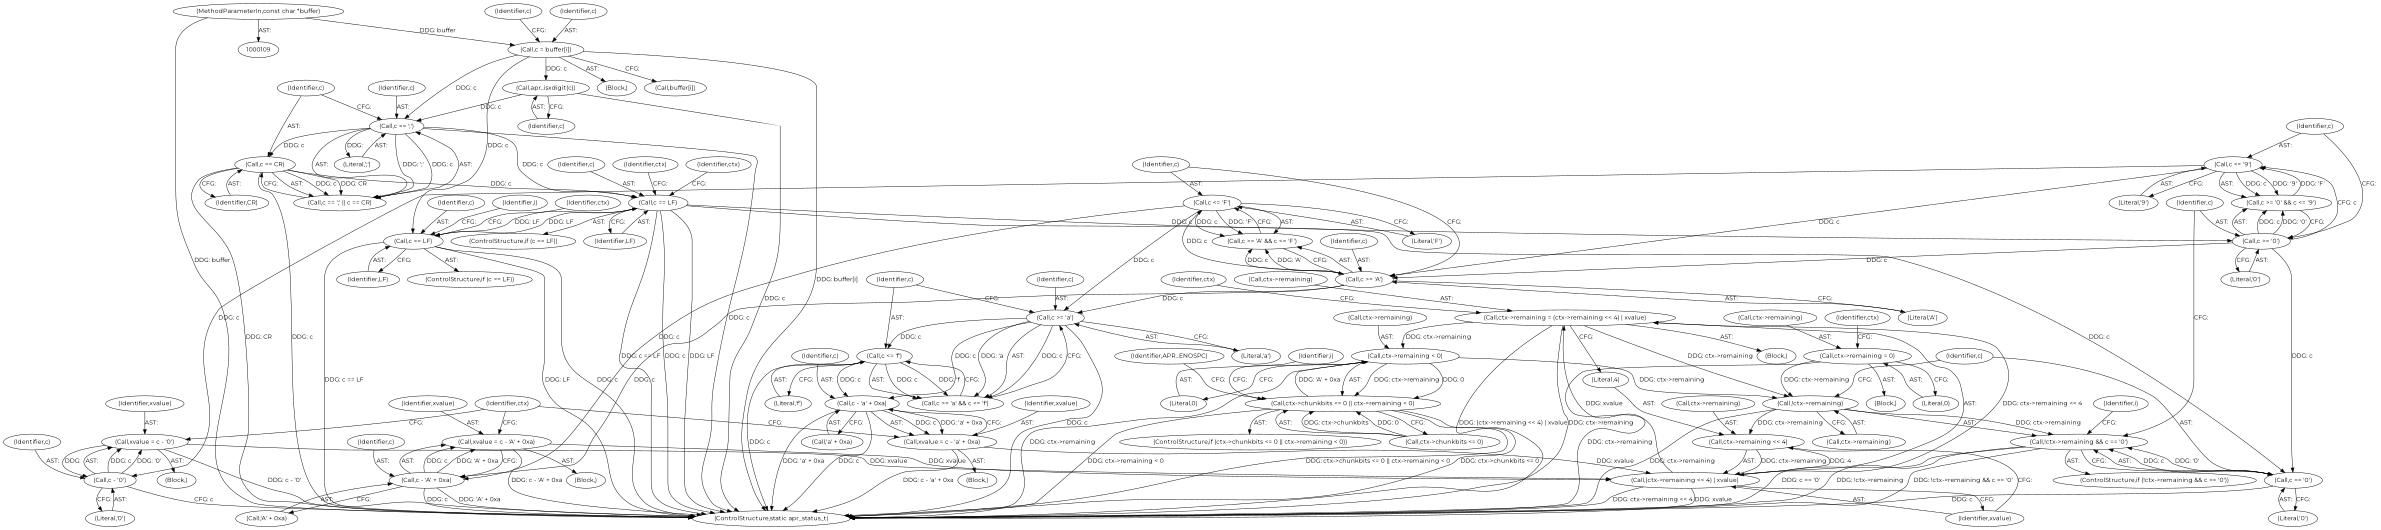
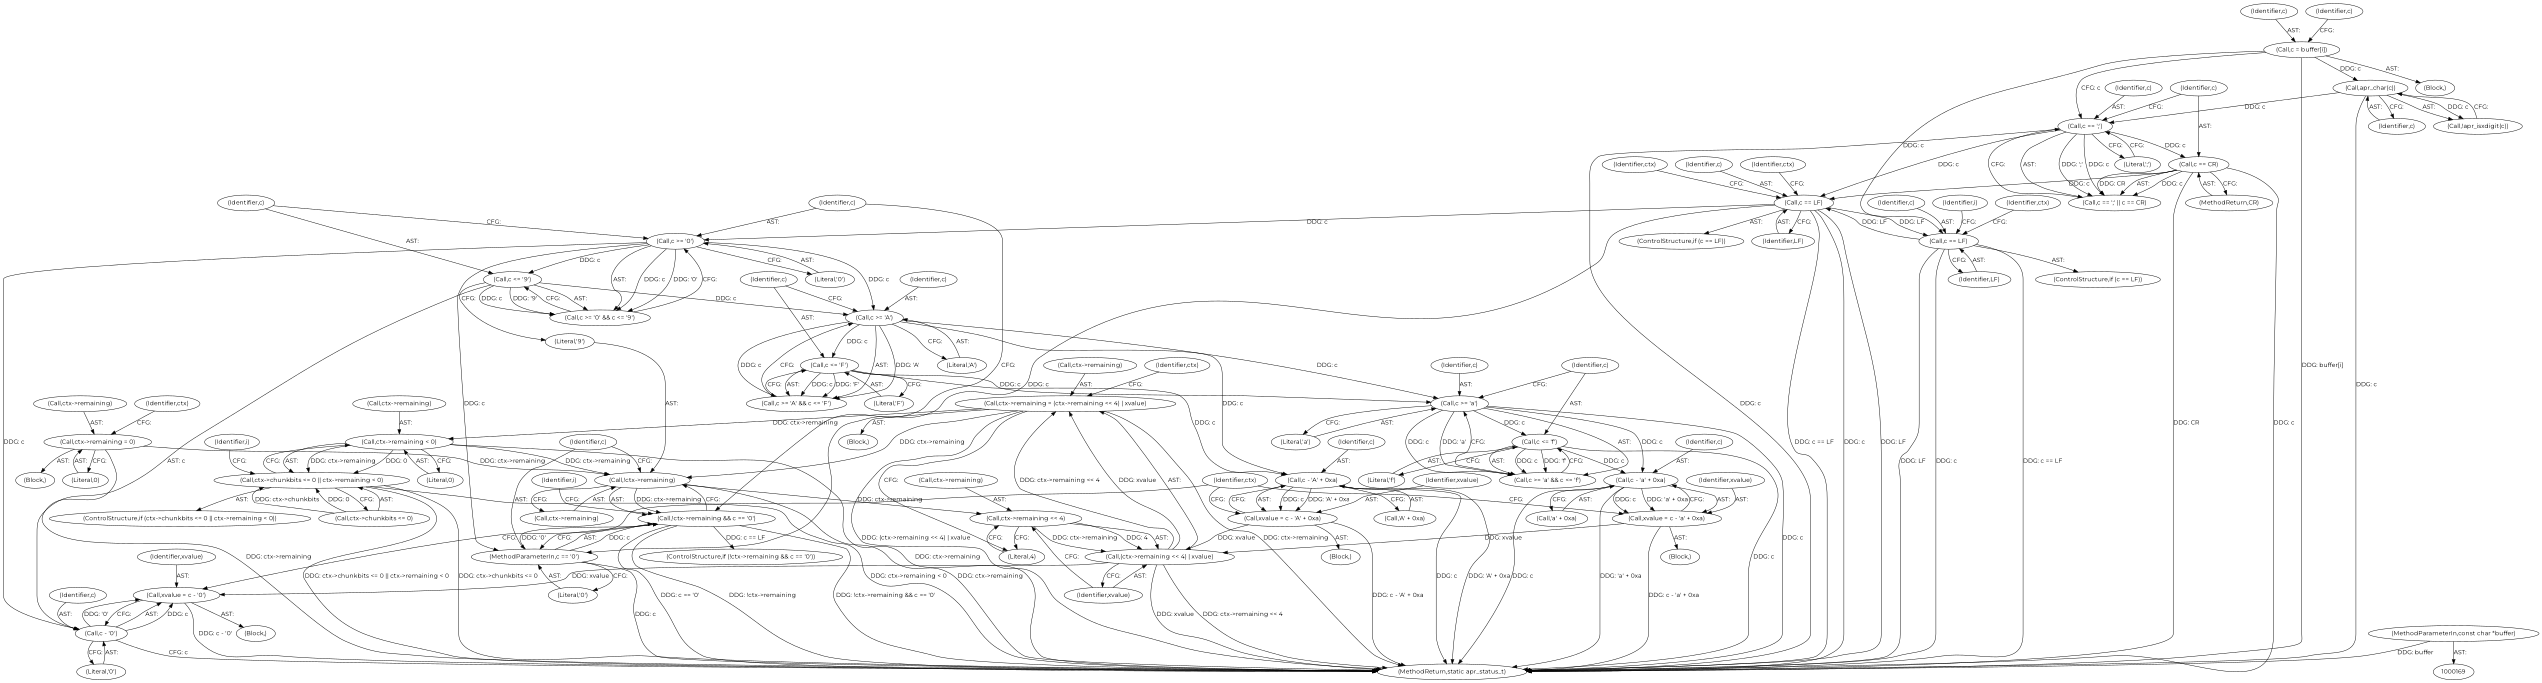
  digraph {
    fontname=Montserrat
    node [fontname=Montserrat]
    edge [fontname=Montserrat]
    n1 [label="(Call,ctx->remaining = (ctx->remaining << 4) | xvalue)"]
    n2 [label="(Call,!ctx->remaining)"]
    n3 [label="(Call,ctx->remaining < 0)"]
-   n4 [label="(ControlStructure,static apr_status_t)"]
+   n4 [label="(MethodReturn,static apr_status_t)"]
    n5 [label="(Block,)"]
    n6 [label="(Literal,4)"]
    n7 [label="(Call,(ctx->remaining << 4) | xvalue)"]
    n8 [label="(Identifier,xvalue)"]
    n9 [label="(Call,ctx->remaining << 4)"]
    n10 [label="(Call,!ctx->remaining && c == '0')"]
    n11 [label="(Call,ctx->remaining)"]
    n12 [label="(Call,ctx->chunkbits <= 0 || ctx->remaining < 0)"]
    n13 [label="(Literal,0)"]
-   n14 [label="(Call,c == '0')"]
+   n14 [label="(MethodParameterIn,c == '0')"]
    n15 [label="(ControlStructure,if (!ctx->remaining && c == '0'))"]
    n16 [label="(ControlStructure,if (ctx->chunkbits <= 0 || ctx->remaining < 0))"]
    n17 [label="(Call,ctx->chunkbits <= 0)"]
    n18 [label="(Call,ctx->remaining = 0)"]
    n19 [label="(Block,)"]
    n20 [label="(Literal,0)"]
    n21 [label="(Call,xvalue = c - 'A' + 0xa)"]
    n22 [label="(Call,c - 'A' + 0xa)"]
    n23 [label="(Block,)"]
    n24 [label="(Call,'A' + 0xa)"]
    n25 [label="(Call,c <= 'F')"]
    n26 [label="(Call,c >= 'a')"]
    n27 [label="(Call,c >= 'A' && c <= 'F')"]
    n28 [label="(Literal,'F')"]
    n29 [label="(Call,c - 'a' + 0xa)"]
    n30 [label="(Call,c <= 'f')"]
    n31 [label="(Literal,'a')"]
    n32 [label="(Call,c >= 'a' && c <= 'f')"]
    n33 [label="(Call,c >= 'A')"]
    n34 [label="(Literal,'A')"]
    n35 [label="(Call,c >= '0')"]
    n36 [label="(Call,c <= '9')"]
    n37 [label="(Call,c - '0')"]
    n38 [label="(Call,c >= '0' && c <= '9')"]
    n39 [label="(Literal,'0')"]
    n40 [label="(Literal,'9')"]
    n41 [label="(Call,xvalue = c - '0')"]
    n42 [label="(Literal,'0')"]
    n43 [label="(Call,c == LF)"]
    n44 [label="(Call,c == LF)"]
    n45 [label="(ControlStructure,if (c == LF))"]
    n46 [label="(Identifier,LF)"]
    n47 [label="(ControlStructure,if (c == LF))"]
    n48 [label="(Identifier,LF)"]
    n49 [label="(Literal,'0')"]
    n50 [label="(Call,c == CR)"]
    n51 [label="(Call,c == ';' || c == CR)"]
-   n52 [label="(Identifier,CR)"]
+   n52 [label="(MethodReturn,CR)"]
    n53 [label="(Call,c == ';')"]
    n54 [label="(Literal,';')"]
-   n55 [label="(Call,apr_isxdigit(c))"]
+   n55 [label="(Call,apr_char(c))"]
    n56 [label="(Identifier,c)"]
+   n57 [label="(Call,!apr_isxdigit(c))"]
    n58 [label="(Call,c = buffer[i])"]
    n59 [label="(Block,)"]
-   n60 [label="(Call,buffer[i])"]
    n61 [label="(MethodParameterIn,const char *buffer)"]
-   1000109
+   1000109 [label=1000169]
    n63 [label="(Block,)"]
    n64 [label="(Call,xvalue = c - 'a' + 0xa)"]
    n65 [label="(Block,)"]
    n66 [label="(Call,'a' + 0xa)"]
    n67 [label="(Literal,'f')"]
    n68 [label="(Identifier,c)"]
    n69 [label="(Identifier,c)"]
    n70 [label="(Identifier,ctx)"]
    n71 [label="(Identifier,i)"]
    n72 [label="(Identifier,ctx)"]
    n73 [label="(Call,ctx->remaining)"]
    n74 [label="(Identifier,ctx)"]
    n75 [label="(Identifier,i)"]
    n76 [label="(Identifier,c)"]
    n77 [label="(Identifier,c)"]
    n78 [label="(Identifier,c)"]
    n79 [label="(Identifier,c)"]
    n80 [label="(Identifier,c)"]
    n81 [label="(Identifier,xvalue)"]
    n82 [label="(Identifier,c)"]
    n83 [label="(Identifier,c)"]
    n84 [label="(Identifier,i)"]
-   n85 [label="(Identifier,APR_ENOSPC)"]
    n86 [label="(Identifier,c)"]
    n87 [label="(Identifier,ctx)"]
    n88 [label="(Identifier,ctx)"]
    n89 [label="(Call,ctx->remaining)"]
    n90 [label="(Call,ctx->remaining)"]
    n91 [label="(Identifier,c)"]
    n92 [label="(Identifier,c)"]
    n93 [label="(Call,ctx->remaining)"]
    n94 [label="(Identifier,c)"]
    n95 [label="(Identifier,c)"]
    n96 [label="(Identifier,xvalue)"]
    n97 [label="(Identifier,c)"]
    n98 [label="(Identifier,xvalue)"]
    n99 [label="(Identifier,ctx)"]
    n100 [label="(Identifier,c)"]
    n1 -> n2 [label="DDG: ctx->remaining"]
    n1 -> n3 [label="DDG: ctx->remaining"]
    n1 -> n4 [label="DDG: (ctx->remaining << 4) | xvalue"]
    n1 -> n4 [label="DDG: ctx->remaining"]
    n1 -> n5 [label="AST: "]
    n1 -> n6 [label="CFG: "]
    n2 -> n4 [label="DDG: ctx->remaining"]
    n2 -> n9 [label="DDG: ctx->remaining"]
    n2 -> n10 [label="AST: "]
    n2 -> n10 [label="DDG: ctx->remaining"]
    n2 -> n11 [label="CFG: "]
    n3 -> n2 [label="DDG: ctx->remaining"]
    n3 -> n4 [label="DDG: ctx->remaining"]
    n3 -> n12 [label="AST: "]
    n3 -> n12 [label="DDG: ctx->remaining"]
    n3 -> n12 [label="DDG: 0"]
    n3 -> n13 [label="CFG: "]
-   n6 -> n9 [label="AST: "]
+   n6 -> n9 [label="CFG: "]
    n7 -> n1 [label="AST: "]
    n7 -> n1 [label="DDG: ctx->remaining << 4"]
    n7 -> n1 [label="DDG: xvalue"]
    n7 -> n4 [label="DDG: ctx->remaining << 4"]
    n7 -> n4 [label="DDG: xvalue"]
    n7 -> n8 [label="CFG: "]
    n8 -> n7 [label="AST: "]
    n8 -> n9 [label="CFG: "]
+   n9 -> n6 [label="CFG: "]
    n9 -> n7 [label="AST: "]
    n9 -> n7 [label="DDG: ctx->remaining"]
    n9 -> n7 [label="DDG: 4"]
+   n10 -> n2 [label="CFG: "]
    n10 -> n4 [label="DDG: c == '0'"]
    n10 -> n4 [label="DDG: !ctx->remaining"]
    n10 -> n4 [label="DDG: !ctx->remaining && c == '0'"]
    n10 -> n14 [label="CFG: "]
-   n10 -> n15 [label="AST: "]
+   n10 -> n15 [label="DDG: c == LF"]
    n11 -> n2 [label="AST: "]
-   n12 -> n3 [label="DDG: 'A' + 0xa"]
+   n12 -> n3 [label="CFG: "]
    n12 -> n4 [label="DDG: ctx->remaining < 0"]
    n12 -> n4 [label="DDG: ctx->chunkbits <= 0 || ctx->remaining < 0"]
    n12 -> n4 [label="DDG: ctx->chunkbits <= 0"]
    n12 -> n16 [label="AST: "]
    n12 -> n17 [label="CFG: "]
    n13 -> n3 [label="AST: "]
    n14 -> n4 [label="DDG: c"]
    n14 -> n10 [label="AST: "]
    n14 -> n10 [label="DDG: c"]
    n14 -> n10 [label="DDG: '0'"]
    n14 -> n49 [label="CFG: "]
    n17 -> n12 [label="AST: "]
    n17 -> n12 [label="DDG: ctx->chunkbits"]
    n17 -> n12 [label="DDG: 0"]
    n18 -> n2 [label="DDG: ctx->remaining"]
    n18 -> n4 [label="DDG: ctx->remaining"]
    n18 -> n19 [label="AST: "]
    n18 -> n20 [label="CFG: "]
    n20 -> n18 [label="AST: "]
    n21 -> n4 [label="DDG: c - 'A' + 0xa"]
    n21 -> n7 [label="DDG: xvalue"]
    n21 -> n22 [label="CFG: "]
    n21 -> n23 [label="AST: "]
    n22 -> n4 [label="DDG: c"]
    n22 -> n4 [label="DDG: 'A' + 0xa"]
    n22 -> n21 [label="AST: "]
    n22 -> n21 [label="DDG: c"]
    n22 -> n21 [label="DDG: 'A' + 0xa"]
    n22 -> n24 [label="CFG: "]
    n24 -> n22 [label="AST: "]
    n25 -> n22 [label="DDG: c"]
    n25 -> n26 [label="DDG: c"]
    n25 -> n27 [label="AST: "]
    n25 -> n27 [label="DDG: c"]
    n25 -> n27 [label="DDG: 'F'"]
    n25 -> n28 [label="CFG: "]
    n26 -> n4 [label="DDG: c"]
    n26 -> n29 [label="DDG: c"]
    n26 -> n30 [label="DDG: c"]
    n26 -> n31 [label="CFG: "]
    n26 -> n32 [label="AST: "]
    n26 -> n32 [label="DDG: c"]
    n26 -> n32 [label="DDG: 'a'"]
    n27 -> n25 [label="CFG: "]
    n27 -> n33 [label="CFG: "]
    n28 -> n25 [label="AST: "]
    n29 -> n4 [label="DDG: c"]
    n29 -> n4 [label="DDG: 'a' + 0xa"]
    n29 -> n64 [label="AST: "]
    n29 -> n64 [label="DDG: c"]
    n29 -> n64 [label="DDG: 'a' + 0xa"]
    n29 -> n66 [label="CFG: "]
    n30 -> n4 [label="DDG: c"]
    n30 -> n29 [label="DDG: c"]
    n30 -> n32 [label="AST: "]
    n30 -> n32 [label="DDG: c"]
    n30 -> n32 [label="DDG: 'f'"]
    n30 -> n67 [label="CFG: "]
    n31 -> n26 [label="AST: "]
    n32 -> n26 [label="CFG: "]
    n32 -> n30 [label="CFG: "]
    n33 -> n22 [label="DDG: c"]
    n33 -> n25 [label="DDG: c"]
    n33 -> n26 [label="DDG: c"]
    n33 -> n27 [label="AST: "]
    n33 -> n27 [label="DDG: c"]
    n33 -> n27 [label="DDG: 'A'"]
    n33 -> n34 [label="CFG: "]
    n34 -> n33 [label="AST: "]
    n35 -> n14 [label="DDG: c"]
    n35 -> n33 [label="DDG: c"]
-   n35 -> n36 [label="CFG: c"]
+   n35 -> n36 [label="DDG: c"]
+   n35 -> n37 [label="DDG: c"]
    n35 -> n38 [label="AST: "]
    n35 -> n38 [label="DDG: c"]
    n35 -> n38 [label="DDG: '0'"]
    n35 -> n39 [label="CFG: "]
    n36 -> n33 [label="DDG: c"]
-   n36 -> n37 [label="DDG: c"]
+   n36 -> n37 [label="AST: c"]
    n36 -> n38 [label="AST: "]
    n36 -> n38 [label="DDG: c"]
    n36 -> n38 [label="DDG: '9'"]
    n36 -> n40 [label="CFG: "]
    n37 -> n4 [label="CFG: c"]
    n37 -> n41 [label="AST: "]
    n37 -> n41 [label="DDG: c"]
    n37 -> n41 [label="DDG: '0'"]
    n37 -> n42 [label="CFG: "]
    n38 -> n35 [label="CFG: "]
-   n38 -> n36 [label="DDG: 'F'"]
+   n38 -> n36 [label="CFG: "]
    n39 -> n35 [label="AST: "]
-   n40 -> n36 [label="AST: "]
+   n40 -> n2 [label="AST: "]
    n41 -> n4 [label="DDG: c - '0'"]
-   n41 -> n7 [label="DDG: xvalue"]
-   n41 -> n37 [label="DDG: "]
+   n7 -> n41 [label="DDG: xvalue"]
+   n41 -> n37 [label="CFG: "]
    n41 -> n63 [label="AST: "]
    n42 -> n37 [label="AST: "]
    n43 -> n4 [label="DDG: c == LF"]
    n43 -> n4 [label="DDG: c"]
    n43 -> n4 [label="DDG: LF"]
    n43 -> n14 [label="DDG: c"]
    n43 -> n35 [label="DDG: c"]
    n43 -> n44 [label="DDG: LF"]
    n43 -> n45 [label="AST: "]
    n43 -> n46 [label="CFG: "]
    n44 -> n4 [label="DDG: c == LF"]
    n44 -> n4 [label="DDG: LF"]
    n44 -> n4 [label="DDG: c"]
    n44 -> n43 [label="DDG: LF"]
    n44 -> n47 [label="AST: "]
    n44 -> n48 [label="CFG: "]
    n46 -> n43 [label="AST: "]
    n48 -> n44 [label="AST: "]
    n49 -> n14 [label="AST: "]
    n50 -> n4 [label="DDG: CR"]
    n50 -> n4 [label="DDG: c"]
    n50 -> n43 [label="DDG: c"]
    n50 -> n51 [label="AST: "]
    n50 -> n51 [label="DDG: c"]
    n50 -> n51 [label="DDG: CR"]
    n50 -> n52 [label="CFG: "]
-   n51 -> n50 [label="CFG: "]
-   n51 -> n53 [label="AST: "]
+   n51 -> n53 [label="CFG: "]
    n52 -> n50 [label="AST: "]
    n53 -> n4 [label="DDG: c"]
    n53 -> n43 [label="DDG: c"]
    n53 -> n50 [label="DDG: c"]
    n53 -> n51 [label="AST: "]
    n53 -> n51 [label="DDG: c"]
    n53 -> n51 [label="DDG: ';'"]
-   n53 -> n54 [label="DDG: "]
-   n54 -> n53 [label="AST: "]
+   n53 -> n54 [label="CFG: "]
+   n54 -> n53 [label="CFG: "]
    n55 -> n4 [label="DDG: c"]
    n55 -> n53 [label="DDG: c"]
    n55 -> n56 [label="CFG: "]
+   n55 -> n57 [label="AST: "]
+   n55 -> n57 [label="DDG: c"]
    n56 -> n55 [label="AST: "]
+   n57 -> n55 [label="CFG: "]
    n58 -> n4 [label="DDG: buffer[i]"]
    n58 -> n44 [label="DDG: c"]
-   n58 -> n53 [label="DDG: c"]
+   n58 -> n53 [label="CFG: c"]
    n58 -> n55 [label="DDG: c"]
    n58 -> n59 [label="AST: "]
-   n58 -> n60 [label="CFG: "]
    n61 -> n4 [label="DDG: buffer"]
-   n61 -> n58 [label="DDG: buffer"]
    n61 -> 1000109 [label="AST: "]
    n64 -> n4 [label="DDG: c - 'a' + 0xa"]
    n64 -> n7 [label="DDG: xvalue"]
    n64 -> n29 [label="CFG: "]
    n64 -> n65 [label="AST: "]
    n66 -> n29 [label="AST: "]
    n67 -> n30 [label="AST: "]
    n68 -> n2 [label="CFG: "]
    n68 -> n14 [label="AST: "]
    n69 -> n26 [label="AST: "]
    n70 -> n43 [label="CFG: "]
    n71 -> n10 [label="CFG: "]
    n72 -> n21 [label="CFG: "]
    n72 -> n41 [label="CFG: "]
    n72 -> n64 [label="CFG: "]
    n73 -> n18 [label="AST: "]
    n74 -> n18 [label="CFG: "]
    n75 -> n12 [label="CFG: "]
    n76 -> n44 [label="AST: "]
    n77 -> n29 [label="AST: "]
    n78 -> n58 [label="AST: "]
    n79 -> n37 [label="AST: "]
    n80 -> n58 [label="CFG: "]
    n81 -> n21 [label="AST: "]
    n82 -> n35 [label="CFG: "]
    n82 -> n36 [label="AST: "]
    n83 -> n26 [label="CFG: "]
    n83 -> n30 [label="AST: "]
    n84 -> n44 [label="CFG: "]
-   n85 -> n12 [label="CFG: "]
    n86 -> n22 [label="AST: "]
    n87 -> n43 [label="CFG: "]
    n88 -> n44 [label="CFG: "]
    n89 -> n9 [label="AST: "]
    n90 -> n1 [label="AST: "]
    n91 -> n25 [label="AST: "]
    n91 -> n33 [label="CFG: "]
    n92 -> n43 [label="AST: "]
    n93 -> n3 [label="AST: "]
    n94 -> n10 [label="CFG: "]
    n94 -> n35 [label="AST: "]
    n95 -> n33 [label="AST: "]
    n96 -> n64 [label="AST: "]
    n97 -> n50 [label="AST: "]
    n97 -> n53 [label="CFG: "]
    n98 -> n41 [label="AST: "]
    n99 -> n1 [label="CFG: "]
    n100 -> n53 [label="AST: "]
  }
